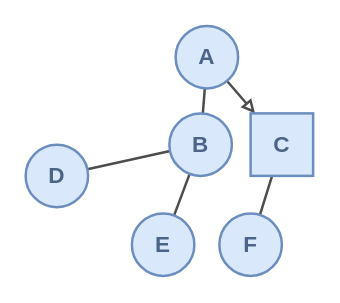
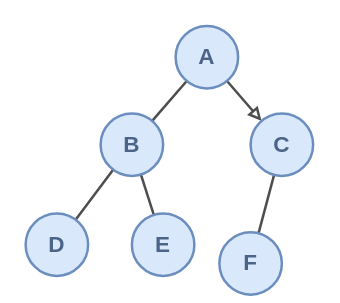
  <mxCell id="0" />
  <mxCell id="1" parent="0" />
  <mxCell id="2" value="" style="rounded=0;orthogonalLoop=1;jettySize=auto;html=1;fontSize=18;fontColor=#4B6487;endArrow=none;endFill=0;strokeWidth=2;strokeColor=#4D4D4D;" parent="1" source="4" target="10" edge="1"><mxGeometry relative="1" as="geometry" /></mxCell>
  <mxCell id="3" value="" style="edgeStyle=none;rounded=0;orthogonalLoop=1;jettySize=auto;html=1;endArrow=block;endFill=0;strokeColor=#4D4D4D;strokeWidth=2;fontSize=18;fontColor=#4B6487;" parent="1" source="4" target="6" edge="1"><mxGeometry relative="1" as="geometry" /></mxCell>
  <mxCell id="4" value="A" style="ellipse;whiteSpace=wrap;html=1;aspect=fixed;fillColor=#dae8fc;strokeColor=#6c8ebf;strokeWidth=2;fontSize=18;fontStyle=1;fontColor=#4B6487;" parent="1" vertex="1"><mxGeometry x="140" y="20" width="50" height="50" as="geometry" /></mxCell>
  <mxCell id="5" value="" style="edgeStyle=none;rounded=0;orthogonalLoop=1;jettySize=auto;html=1;endArrow=none;endFill=0;strokeColor=#4D4D4D;strokeWidth=2;fontSize=18;fontColor=#4B6487;" parent="1" source="6" target="7" edge="1"><mxGeometry relative="1" as="geometry" /></mxCell>
- <mxCell id="6" value="C" style="whiteSpace=wrap;html=1;aspect=fixed;fillColor=#dae8fc;strokeColor=#6c8ebf;strokeWidth=2;fontSize=18;fontStyle=1;fontColor=#4B6487;rounded=0;" parent="1" vertex="1"><mxGeometry x="200" y="90" width="50" height="50" as="geometry" /></mxCell>
- <mxCell id="7" value="F" style="ellipse;whiteSpace=wrap;html=1;aspect=fixed;fillColor=#dae8fc;strokeColor=#6c8ebf;strokeWidth=2;fontSize=18;fontStyle=1;fontColor=#4B6487;" parent="1" vertex="1"><mxGeometry x="175" y="170" width="50" height="50" as="geometry" /></mxCell>
+ <mxCell id="6" value="C" style="ellipse;whiteSpace=wrap;html=1;aspect=fixed;fillColor=#dae8fc;strokeColor=#6c8ebf;strokeWidth=2;fontSize=18;fontStyle=1;fontColor=#4B6487;" parent="1" vertex="1"><mxGeometry x="200" y="90" width="50" height="50" as="geometry" /></mxCell>
+ <mxCell id="7" value="F" style="ellipse;whiteSpace=wrap;html=1;aspect=fixed;fillColor=#dae8fc;strokeColor=#6c8ebf;strokeWidth=2;fontSize=18;fontStyle=1;fontColor=#4B6487;" parent="1" vertex="1"><mxGeometry x="175" y="185" width="50" height="50" as="geometry" /></mxCell>
  <mxCell id="8" value="" style="edgeStyle=none;rounded=0;orthogonalLoop=1;jettySize=auto;html=1;endArrow=none;endFill=0;strokeColor=#4D4D4D;strokeWidth=2;fontSize=18;fontColor=#4B6487;" parent="1" source="10" target="12" edge="1"><mxGeometry relative="1" as="geometry" /></mxCell>
  <mxCell id="9" value="" style="edgeStyle=none;rounded=0;orthogonalLoop=1;jettySize=auto;html=1;endArrow=none;endFill=0;strokeColor=#4D4D4D;strokeWidth=2;fontSize=18;fontColor=#4B6487;" parent="1" source="10" target="11" edge="1"><mxGeometry relative="1" as="geometry" /></mxCell>
- <mxCell id="10" value="B" style="ellipse;whiteSpace=wrap;html=1;aspect=fixed;fillColor=#dae8fc;strokeColor=#6c8ebf;strokeWidth=2;fontSize=18;fontStyle=1;fontColor=#4B6487;" parent="1" vertex="1"><mxGeometry x="135" y="90" width="50" height="50" as="geometry" /></mxCell>
+ <mxCell id="10" value="B" style="ellipse;whiteSpace=wrap;html=1;aspect=fixed;fillColor=#dae8fc;strokeColor=#6c8ebf;strokeWidth=2;fontSize=18;fontStyle=1;fontColor=#4B6487;" parent="1" vertex="1"><mxGeometry x="80" y="90" width="50" height="50" as="geometry" /></mxCell>
  <mxCell id="11" value="E" style="ellipse;whiteSpace=wrap;html=1;aspect=fixed;fillColor=#dae8fc;strokeColor=#6c8ebf;strokeWidth=2;fontSize=18;fontStyle=1;fontColor=#4B6487;" parent="1" vertex="1"><mxGeometry x="105" y="170" width="50" height="50" as="geometry" /></mxCell>
- <mxCell id="12" value="D" style="ellipse;whiteSpace=wrap;html=1;aspect=fixed;fillColor=#dae8fc;strokeColor=#6c8ebf;strokeWidth=2;fontSize=18;fontStyle=1;fontColor=#4B6487;" parent="1" vertex="1"><mxGeometry x="20" y="115" width="50" height="50" as="geometry" /></mxCell>
+ <mxCell id="12" value="D" style="ellipse;whiteSpace=wrap;html=1;aspect=fixed;fillColor=#dae8fc;strokeColor=#6c8ebf;strokeWidth=2;fontSize=18;fontStyle=1;fontColor=#4B6487;" parent="1" vertex="1"><mxGeometry x="20" y="170" width="50" height="50" as="geometry" /></mxCell>
